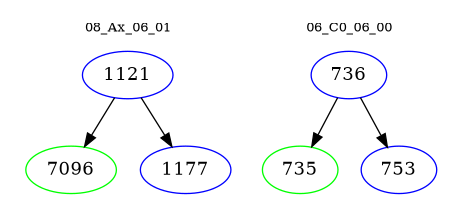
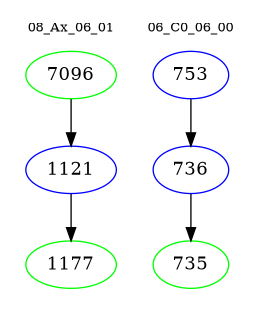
  digraph {
    node [color=blue]
    edge [color=black]
    n1 [label=1121]
    n2 [color=green label=7096]
-   n3 [label=1177]
+   n3 [color=green label=1177]
    n4 [label=736]
    n5 [color=green label=735]
    n6 [label=753]
    subgraph cluster_1 {
      color=white
      fontsize=10
      label="08_Ax_06_01"
      n1
      n2
      n3
    }
    subgraph cluster_2 {
      color=white
      fontsize=10
      label="06_C0_06_00"
      n4
      n5
      n6
    }
-   n1 -> n2
+   n2 -> n1
    n1 -> n3
    n4 -> n5
-   n4 -> n6
+   n6 -> n4
  }
